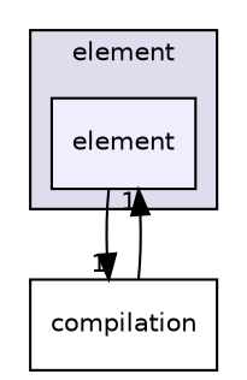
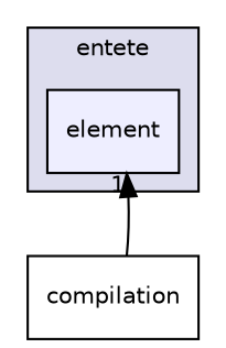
  digraph {
    compound=true
    node [fontname=Helvetica fontsize=10 shape=box]
    edge [headlabel=1 labeldistance=1.5 labelfontname=Helvetica labelfontsize=10]
    n1 [fillcolor="#eeeeff" label=element pencolor=black style=filled]
    n2 [label=compilation]
    subgraph cluster_1 {
      bgcolor="#ddddee"
      fontname=Helvetica
      fontsize=10
-     label=element
+     label=entete
      pencolor=black
      n1
    }
-   n1 -> n2
    n2 -> n1
  }
